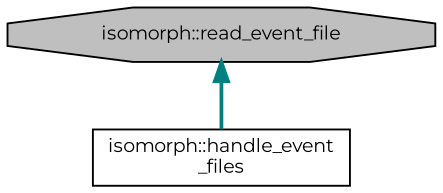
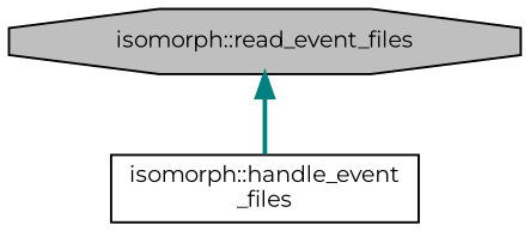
  digraph {
    rankdir=TB
    fontname=Montserrat
    node [color=black fontname=Montserrat fontsize=10 style=filled]
-   n1 [fillcolor=grey75 fontcolor=black height=0.2 label="isomorph::read_event_file" shape=octagon width=0.4]
+   n1 [fillcolor=grey75 fontcolor=black height=0.2 label="isomorph::read_event_files" shape=octagon width=0.4]
    n2 [fillcolor=white height=0.2 label="isomorph::handle_event\l_files" shape=box width=0.4]
    n1 -> n2 [color=teal dir=back fontname=Montserrat fontsize=10 labelfontname=Helvetica labelfontsize=10 style=bold]
  }
